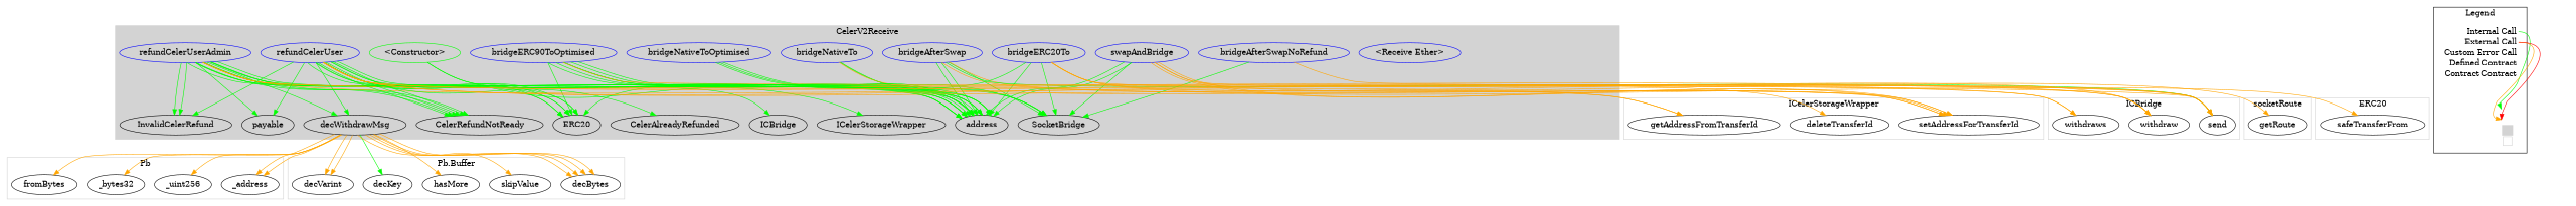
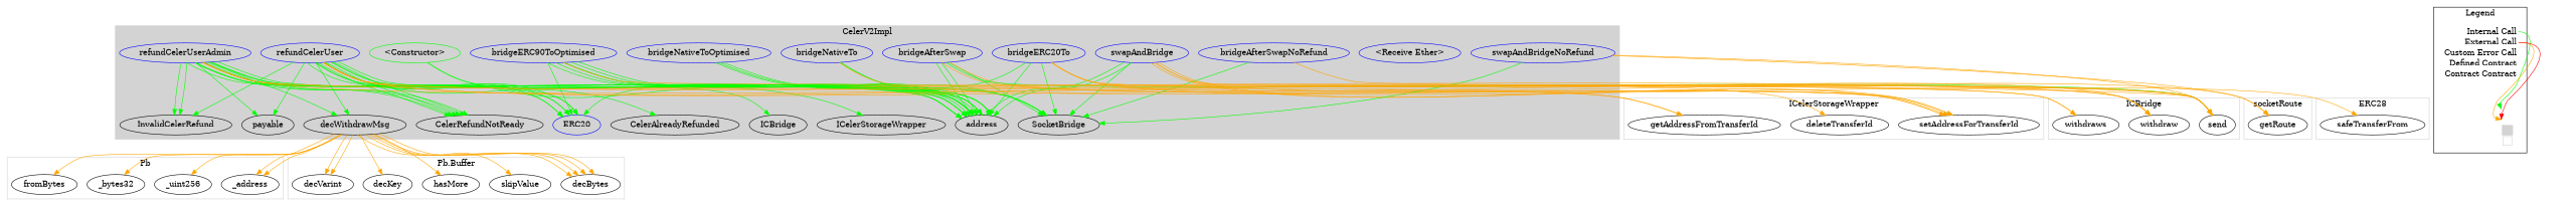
  digraph {
    compound=true
    rankdir=TB
    edge [color=green]
    n1 [color=green label="<Constructor>"]
    n2 [color=blue label="<Receive Ether>"]
    n3 [color=blue label=bridgeAfterSwap]
    n4 [color=blue label=bridgeAfterSwapNoRefund]
    n5 [color=blue label=swapAndBridge]
+   n6 [color=blue label=swapAndBridgeNoRefund]
    n7 [color=blue label=bridgeERC20To]
    n8 [color=blue label=bridgeNativeTo]
    n9 [color=blue label=bridgeNativeToOptimised]
    n10 [color=blue label=bridgeERC90ToOptimised]
    n11 [color=blue label=refundCelerUserAdmin]
    n12 [color=blue label=refundCelerUser]
    n13 [label=decWithdrawMsg]
    n14 [label=ICBridge]
    n15 [label=ICelerStorageWrapper]
    n16 [label=address]
    n17 [label=SocketBridge]
-   n18 [label=ERC20]
+   n18 [label=ERC20 color=blue]
    n19 [label=InvalidCelerRefund]
    n20 [label=CelerRefundNotReady]
    n21 [label=payable]
    n22 [label=CelerAlreadyRefunded]
    n23 [label=setAddressForTransferId]
    n24 [label=getAddressFromTransferId]
    n25 [label=deleteTransferId]
    n26 [label=send]
    n27 [label=withdraws]
    n28 [label=withdraw]
    n29 [label=<<table border="0" cellpadding="2" cellspacing="0" cellborder="0">   <tr><td align="right" port="i1">Internal Call</td></tr>   <tr><td align="right" port="i2">External Call</td></tr>   <tr><td align="right" port="i2">Custom Error Call</td></tr>   <tr><td align="right" port="i3">Defined Contract</td></tr>   <tr><td align="right" port="i4">Contract Contract</td></tr>   </table>> shape=plaintext]
    n30 [label=<<table border="0" cellpadding="2" cellspacing="0" cellborder="0">   <tr><td port="i1">&nbsp;&nbsp;&nbsp;</td></tr>   <tr><td port="i2">&nbsp;&nbsp;&nbsp;</td></tr>   <tr><td port="i3" bgcolor="lightgray">&nbsp;&nbsp;&nbsp;</td></tr>   <tr><td port="i4">     <table border="1" cellborder="0" cellspacing="0" cellpadding="7" color="lightgray">       <tr>        <td></td>       </tr>      </table>   </td></tr>   </table>> shape=plaintext]
    n31 [label=getRoute]
    n32 [label=safeTransferFrom]
    n33 [label=fromBytes]
    n34 [label=_address]
    n35 [label=_uint256]
    n36 [label=_bytes32]
    n37 [label=hasMore]
    n38 [label=decKey]
    n39 [label=decVarint]
    n40 [label=decBytes]
    n41 [label=skipValue]
    subgraph cluster_1 {
      bgcolor=lightgray
      color=lightgray
-     label=CelerV2Receive
+     label=CelerV2Impl
      style=filled
      n1
      n2
      n3
      n4
      n5
+     n6
      n7
      n8
      n9
      n10
      n11
      n12
      n13
      n14
      n15
      n16
      n17
      n18
      n19
      n20
      n21
      n22
    }
    subgraph cluster_2 {
      color=lightgray
      label=ICelerStorageWrapper
      n23
      n24
      n25
    }
    subgraph cluster_3 {
      color=lightgray
      label=ICBridge
      n26
      n27
      n28
    }
    subgraph cluster_4 {
      label=Legend
      n29
      n30
    }
    subgraph cluster_5 {
      color=lightgray
      label=socketRoute
      n31
    }
    subgraph cluster_6 {
      color=lightgray
-     label=ERC20
+     label=ERC28
      n32
    }
    subgraph cluster_7 {
      color=lightgray
      label=Pb
      n33
      n34
      n35
      n36
    }
    subgraph cluster_8 {
      color=lightgray
      label="Pb.Buffer"
      n37
      n38
      n39
      n40
      n41
    }
    n1 -> n14
    n1 -> n15
    n3 -> n16
    n3 -> n16
    n3 -> n17
    n3 -> n23 [color=orange]
    n3 -> n23 [color=orange]
    n3 -> n26
    n4 -> n17
    n4 -> n26 [color=orange]
    n5 -> n16
    n5 -> n16
    n5 -> n17
    n5 -> n23 [color=orange]
    n5 -> n23 [color=orange]
    n5 -> n26 [color=orange]
    n5 -> n31 [color=orange]
+   n6 -> n17
+   n6 -> n26 [color=orange]
+   n6 -> n31 [color=orange]
    n7 -> n16
    n7 -> n17
    n7 -> n18
    n7 -> n26 [color=orange]
    n7 -> n28 [color=orange]
    n7 -> n32 [color=orange]
    n8 -> n16
    n8 -> n17
    n8 -> n23 [color=orange]
    n9 -> n16
    n9 -> n16
    n9 -> n17
    n10 -> n16
    n10 -> n16
    n10 -> n16
    n10 -> n16
    n10 -> n16
    n10 -> n17
    n10 -> n18
    n10 -> n26 [color=orange]
    n11 -> n13
    n11 -> n16
    n11 -> n16
    n11 -> n16
    n11 -> n16
    n11 -> n16
    n11 -> n18
    n11 -> n18
    n11 -> n18
    n11 -> n19
    n11 -> n19
    n11 -> n20
    n11 -> n20
    n11 -> n20
    n11 -> n21
    n11 -> n24 [color=orange]
    n11 -> n27 [color=orange]
    n11 -> n28 [color=orange]
    n12 -> n13
    n12 -> n16
    n12 -> n16
    n12 -> n16
    n12 -> n16
    n12 -> n16
    n12 -> n18
    n12 -> n18
    n12 -> n18
    n12 -> n19
    n12 -> n20
    n12 -> n20
    n12 -> n20
    n12 -> n21
    n12 -> n22
    n12 -> n24 [color=orange]
    n12 -> n25 [color=orange]
    n12 -> n27 [color=orange]
    n12 -> n28 [color=orange]
    n13 -> n33 [color=orange]
    n13 -> n34 [color=orange]
    n13 -> n34 [color=orange]
    n13 -> n35 [color=orange]
    n13 -> n36 [color=orange]
    n13 -> n37 [color=orange]
-   n13 -> n38
+   n13 -> n38 [color=orange]
    n13 -> n39 [color=orange]
    n13 -> n39 [color=orange]
    n13 -> n40 [color=orange]
    n13 -> n40 [color=orange]
    n13 -> n40 [color=orange]
    n13 -> n40 [color=orange]
    n13 -> n41 [color=orange]
    n29 -> n30 [headport="i1:w" tailport="i1:e"]
    n29 -> n30 [color=orange headport="i2:w" tailport="i2:e"]
    n29 -> n30 [color=red headport="i2:w" tailport="i2:e"]
  }
